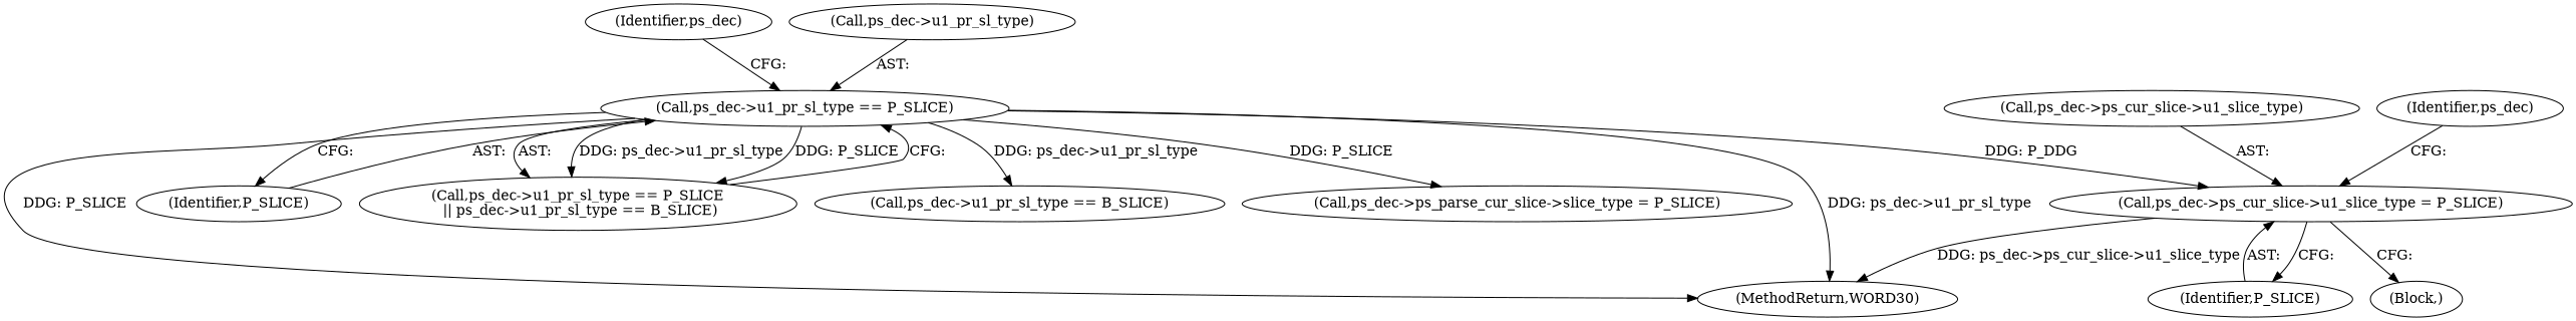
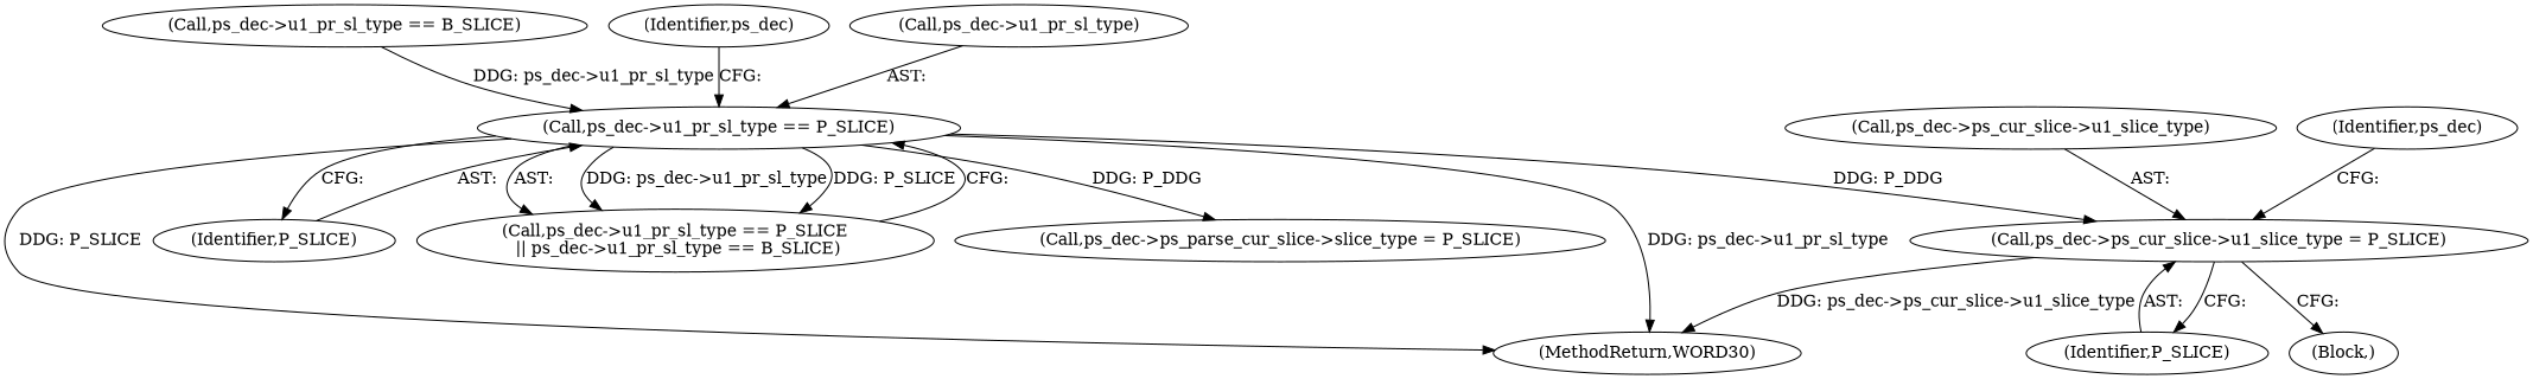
  digraph {
    n1 [label="(Call,ps_dec->ps_cur_slice->u1_slice_type = P_SLICE)"]
    n2 [label="(Block,)"]
    n3 [label="(Identifier,P_SLICE)"]
    n4 [label="(MethodReturn,WORD30)"]
    n5 [label="(Call,ps_dec->u1_pr_sl_type == P_SLICE)"]
    n6 [label="(Identifier,P_SLICE)"]
    n7 [label="(Call,ps_dec->u1_pr_sl_type == P_SLICE\n || ps_dec->u1_pr_sl_type == B_SLICE)"]
    n8 [label="(Call,ps_dec->u1_pr_sl_type == B_SLICE)"]
    n9 [label="(Call,ps_dec->ps_parse_cur_slice->slice_type = P_SLICE)"]
    n10 [label="(Call,ps_dec->ps_cur_slice->u1_slice_type)"]
    n11 [label="(Identifier,ps_dec)"]
    n12 [label="(Identifier,ps_dec)"]
    n13 [label="(Call,ps_dec->u1_pr_sl_type)"]
    n1 -> n2 [label="CFG: "]
    n1 -> n3 [label="CFG: "]
    n1 -> n4 [label="DDG: ps_dec->ps_cur_slice->u1_slice_type"]
    n3 -> n1 [label="AST: "]
    n5 -> n1 [label="DDG: P_DDG"]
    n5 -> n4 [label="DDG: ps_dec->u1_pr_sl_type"]
    n5 -> n4 [label="DDG: P_SLICE"]
    n5 -> n6 [label="CFG: "]
    n5 -> n7 [label="AST: "]
    n5 -> n7 [label="DDG: ps_dec->u1_pr_sl_type"]
    n5 -> n7 [label="DDG: P_SLICE"]
-   n5 -> n8 [label="DDG: ps_dec->u1_pr_sl_type"]
-   n5 -> n9 [label="DDG: P_SLICE"]
+   n8 -> n5 [label="DDG: ps_dec->u1_pr_sl_type"]
+   n5 -> n9 [label="DDG: P_DDG"]
    n6 -> n5 [label="AST: "]
    n7 -> n5 [label="CFG: "]
    n10 -> n1 [label="AST: "]
    n11 -> n5 [label="CFG: "]
    n12 -> n1 [label="CFG: "]
    n13 -> n5 [label="AST: "]
  }
